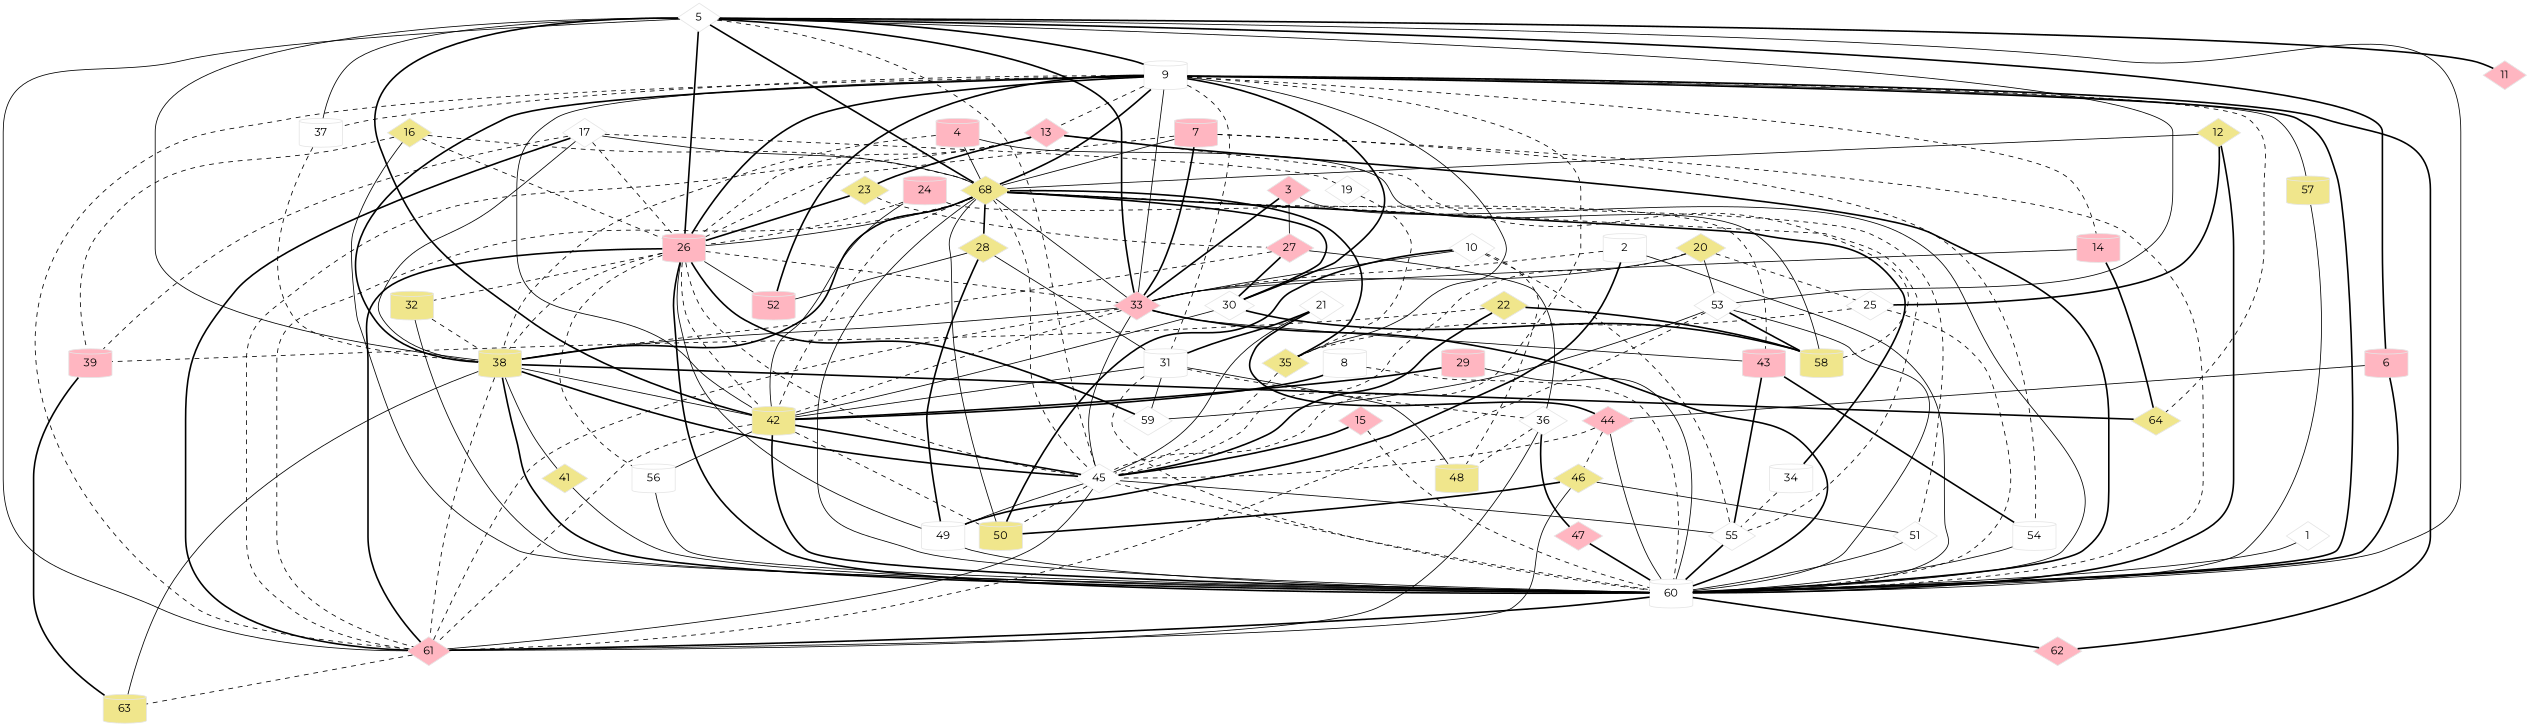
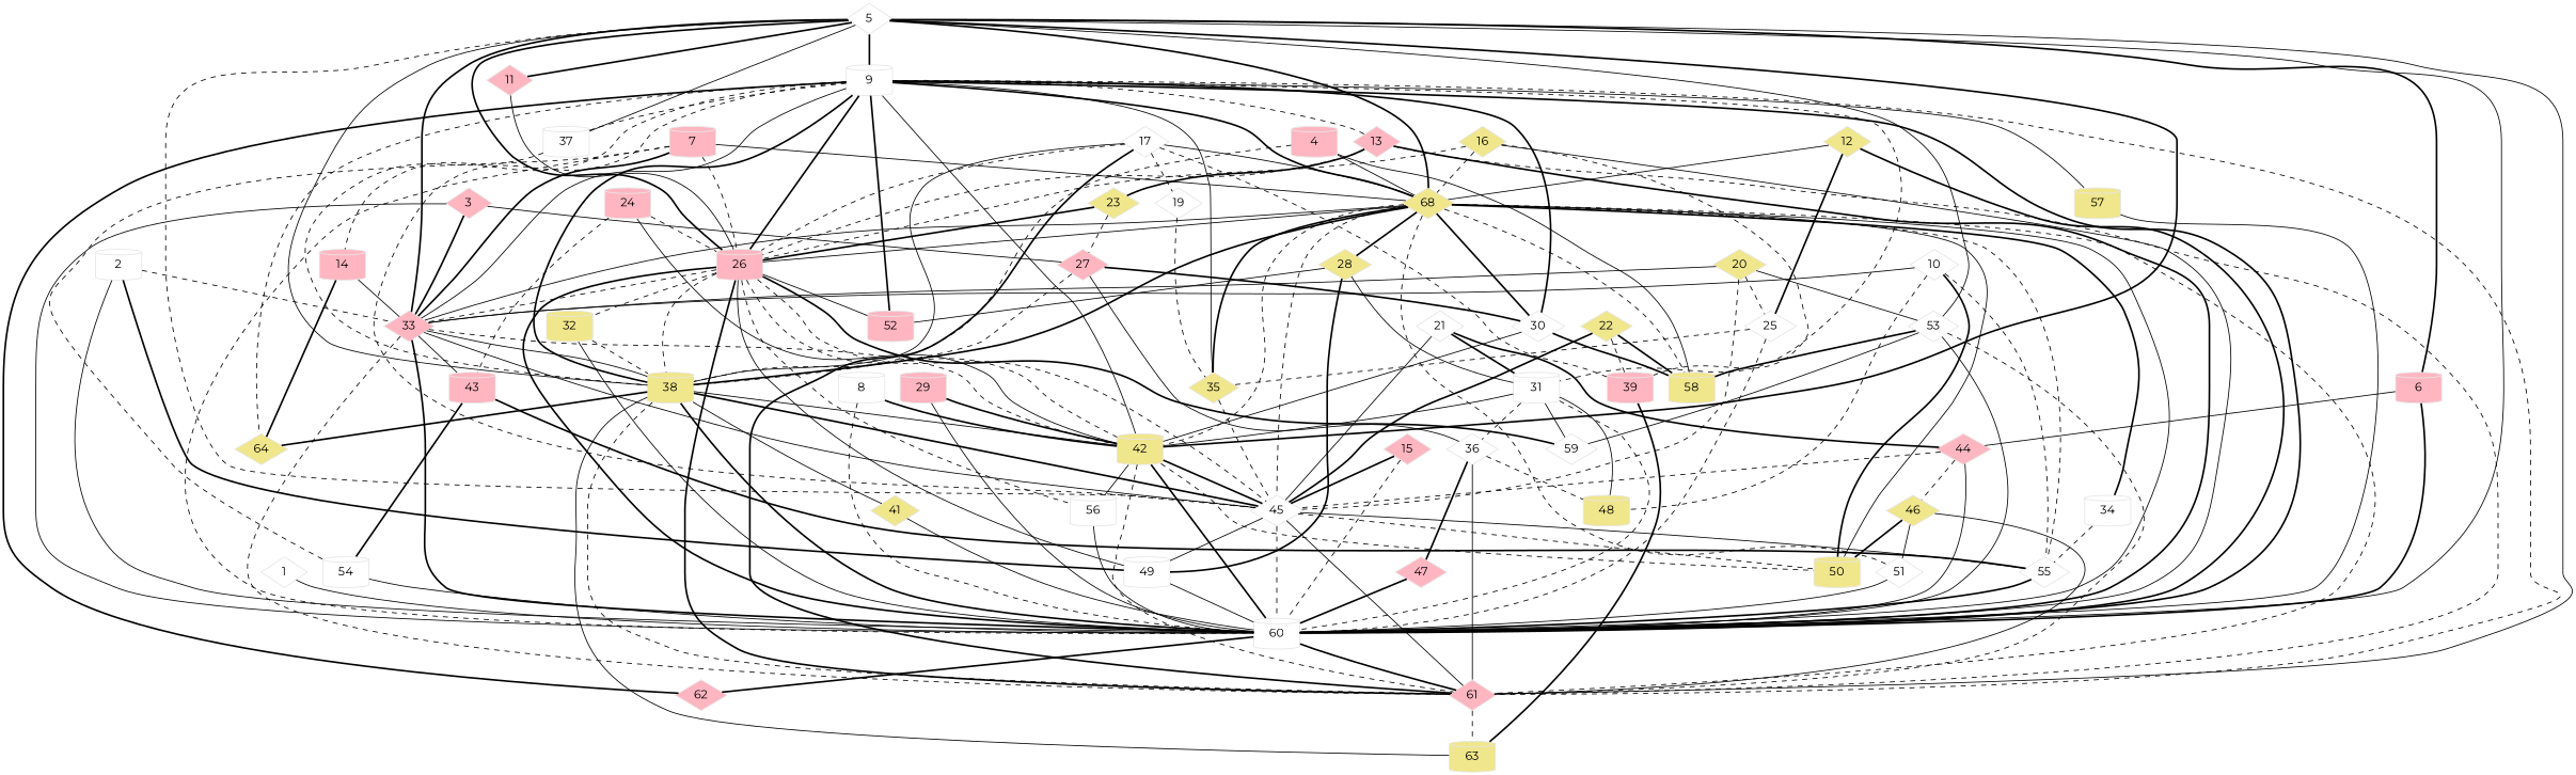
  graph {
    fontname=Montserrat
    node [color=gray90 fillcolor=white fontname=Montserrat shape=diamond style=filled]
    edge [fontname=Montserrat style=solid weight=1.0]
    60 [shape=cylinder]
    1
    61 [fillcolor=lightpink]
    62 [fillcolor=lightpink]
    2 [shape=cylinder]
    33 [fillcolor=lightpink]
    49 [shape=cylinder]
    38 [fillcolor=khaki shape=cylinder]
    42 [fillcolor=khaki shape=cylinder]
    45
    43 [fillcolor=lightpink shape=cylinder]
    3 [fillcolor=lightpink]
    27 [fillcolor=lightpink]
    30
    36
    4 [fillcolor=lightpink shape=cylinder]
    n17 [fillcolor=khaki label=68]
    58 [fillcolor=khaki shape=cylinder]
    26 [fillcolor=lightpink shape=cylinder]
    35 [fillcolor=khaki]
    50 [fillcolor=khaki shape=cylinder]
    55
    28 [fillcolor=khaki]
    34 [shape=cylinder]
    51
    64 [fillcolor=khaki]
    41 [fillcolor=khaki]
    63 [fillcolor=khaki shape=cylinder]
    5
    6 [fillcolor=lightpink shape=cylinder]
    9 [shape=cylinder]
    11 [fillcolor=lightpink]
    37 [shape=cylinder]
    53
    44 [fillcolor=lightpink]
    13 [fillcolor=lightpink]
    14 [fillcolor=lightpink shape=cylinder]
    31 [shape=cylinder]
    52 [fillcolor=lightpink shape=cylinder]
    57 [fillcolor=khaki shape=cylinder]
    32 [fillcolor=khaki shape=cylinder]
    56 [shape=cylinder]
    59
    46 [fillcolor=khaki]
    7 [fillcolor=lightpink shape=cylinder]
    54 [shape=cylinder]
    8 [shape=cylinder]
    23 [fillcolor=khaki]
    48 [fillcolor=khaki shape=cylinder]
    10
    12 [fillcolor=khaki]
    25
    15 [fillcolor=lightpink]
    16 [fillcolor=khaki]
    39 [fillcolor=lightpink shape=cylinder]
    17
    19
    20 [fillcolor=khaki]
    21
    22 [fillcolor=khaki]
    24 [fillcolor=lightpink shape=cylinder]
    47 [fillcolor=lightpink]
    29 [fillcolor=lightpink shape=cylinder]
    60 -- 61 [style=bold]
    60 -- 62 [style=bold]
    1 -- 60
    61 -- 63 [style=dashed]
    2 -- 60
    2 -- 33 [style=dashed]
    2 -- 49 [style=bold]
    33 -- 60 [style=bold]
    33 -- 61 [style=dashed]
    33 -- 38
    33 -- 42 [style=dashed weight=2.0]
    33 -- 45 [weight=2.0]
    33 -- 43
    49 -- 60
    38 -- 60 [style=bold]
    38 -- 61 [style=dashed]
    38 -- 42
    38 -- 45 [style=bold]
    38 -- 64 [style=bold]
    38 -- 41
    38 -- 63
    42 -- 60 [style=bold weight=3.0]
    42 -- 61 [style=dashed]
    42 -- 45 [style=bold weight=2.0]
    42 -- 50 [style=dashed]
    42 -- 56
    45 -- 60 [style=dashed weight=2.0]
    45 -- 61
    45 -- 49
    45 -- 50 [style=dashed]
    45 -- 55 [weight=2.0]
    43 -- 55 [style=bold]
    43 -- 54 [style=bold]
    3 -- 60
    3 -- 33 [style=bold]
    3 -- 27
    27 -- 38 [style=dashed]
    27 -- 30 [style=bold]
    27 -- 36
    30 -- 42
    30 -- 58 [style=bold]
    36 -- 61
    36 -- 48 [style=dashed]
    36 -- 47 [style=bold]
    4 -- 38 [style=dashed]
    4 -- n17
    4 -- 58
    n17 -- 60 [weight=2.0]
    n17 -- 61 [style=dashed]
    n17 -- 33
    n17 -- 38 [style=bold weight=3.0]
    n17 -- 42 [style=dashed]
    n17 -- 45 [style=dashed]
    n17 -- 30 [style=bold]
-   13 -- 58 [style=dashed]
+   n17 -- 58 [style=dashed]
    n17 -- 26
    n17 -- 35 [style=bold]
    n17 -- 50
    n17 -- 55 [style=dashed]
    n17 -- 28 [style=bold]
    n17 -- 34 [style=bold]
    n17 -- 51 [style=dashed weight=2.0]
    26 -- 60 [style=bold]
    26 -- 61 [style=bold]
    26 -- 33 [style=dashed weight=2.0]
    26 -- 49
    26 -- 38 [style=dashed weight=2.0]
    26 -- 42 [style=dashed]
    26 -- 45 [style=dashed]
    26 -- 52
    26 -- 32 [style=dashed]
    26 -- 56 [style=dashed]
    26 -- 59 [style=bold]
    35 -- 45 [style=dashed]
    55 -- 60 [style=bold]
    28 -- 49 [style=bold]
    28 -- 31
    28 -- 52
    34 -- 55 [style=dashed]
    51 -- 60
    41 -- 60
    5 -- 60
    5 -- 61
    5 -- 33 [style=bold weight=2.0]
    5 -- 38
    5 -- 42 [style=bold weight=3.0]
    5 -- 45 [style=dashed]
    5 -- n17 [style=bold]
    5 -- 26 [style=bold weight=2.0]
    5 -- 6 [style=bold]
    5 -- 9 [style=bold]
    5 -- 11 [style=bold]
    5 -- 37
    5 -- 53
    6 -- 60 [style=bold]
    6 -- 44
    9 -- 60 [style=bold]
    9 -- 61 [style=dashed]
    9 -- 62 [style=bold]
    9 -- 33
    9 -- 38 [style=bold]
    9 -- 42
    9 -- 45 [style=dashed]
    9 -- 30 [style=bold weight=2.0]
    9 -- n17 [style=bold]
    9 -- 26 [style=bold weight=2.0]
    9 -- 35
    9 -- 64 [style=dashed]
    9 -- 37 [style=dashed weight=2.0]
    9 -- 13 [style=dashed]
    9 -- 14 [style=dashed]
    9 -- 31 [style=dashed]
    9 -- 52 [style=bold]
    9 -- 57
+   11 -- 26
    37 -- 38 [style=dashed]
    53 -- 60
    53 -- 61 [style=dashed]
    53 -- 58 [style=bold]
    53 -- 59
    44 -- 60
    44 -- 45 [style=dashed]
    44 -- 46 [style=dashed]
    13 -- 60 [style=bold]
    13 -- 61 [style=dashed]
    13 -- 26 [style=dashed]
    13 -- 23 [style=bold]
    14 -- 33
    14 -- 64 [style=bold]
    31 -- 60 [style=dashed]
    31 -- 42
    31 -- 36 [style=dashed]
    31 -- 59
    31 -- 48
    57 -- 60
    32 -- 60
    32 -- 38 [style=dashed]
    56 -- 60
    46 -- 61 [weight=2.0]
    46 -- 50 [style=bold]
    46 -- 51
    7 -- 60 [style=dashed]
    7 -- 33 [style=bold]
    7 -- n17
    7 -- 26 [style=dashed]
    7 -- 54 [style=dashed]
    54 -- 60 [weight=2.0]
    8 -- 60 [style=dashed]
    8 -- 42 [style=bold]
    23 -- 27 [style=dashed]
    23 -- 26 [style=bold]
    10 -- 33
    10 -- 50 [style=bold]
    10 -- 55 [style=dashed]
    10 -- 48 [style=dashed]
    12 -- 60 [style=bold weight=2.0]
    12 -- n17
    12 -- 25 [style=bold]
    25 -- 60 [style=dashed]
    25 -- 35 [style=dashed]
    15 -- 60 [style=dashed]
    15 -- 45 [style=bold]
    16 -- 60
    16 -- n17 [style=dashed]
    16 -- 26 [style=dashed]
    16 -- 39 [style=dashed]
    39 -- 63 [style=bold]
    17 -- 61 [style=bold]
    17 -- 38
    17 -- n17
    17 -- 26 [style=dashed]
    17 -- 39 [style=dashed]
    17 -- 19 [style=dashed]
    19 -- 35 [style=dashed]
    20 -- 33
    20 -- 45 [style=dashed]
    20 -- 53
    20 -- 25 [style=dashed]
    21 -- 45
    21 -- 44 [style=bold]
    21 -- 31 [style=bold]
    22 -- 45 [style=bold]
    22 -- 58 [style=bold]
    22 -- 39 [style=dashed]
    24 -- 42
    24 -- 43 [style=dashed]
    24 -- 26 [style=dashed]
    47 -- 60 [style=bold]
    29 -- 60
    29 -- 42 [style=bold]
  }
